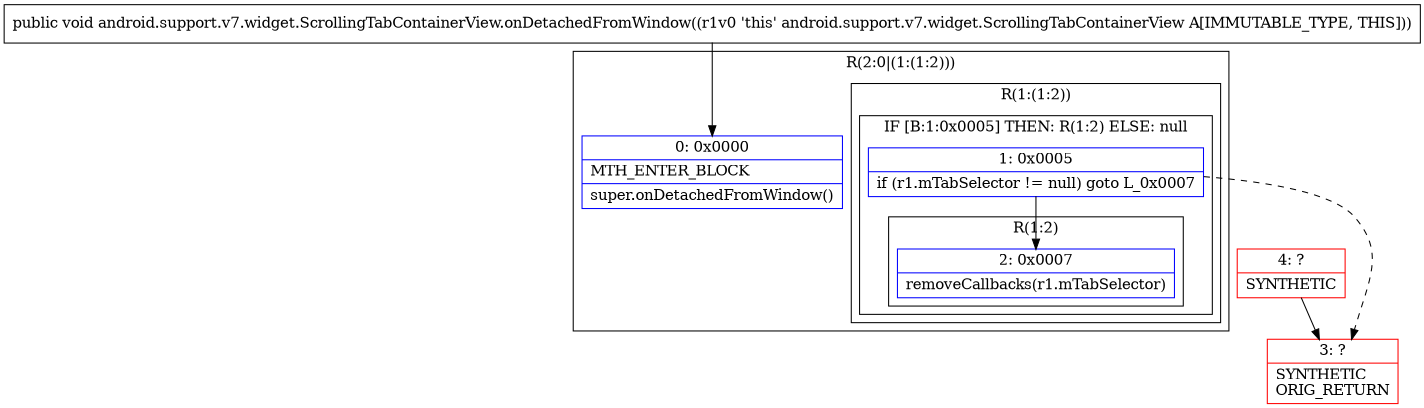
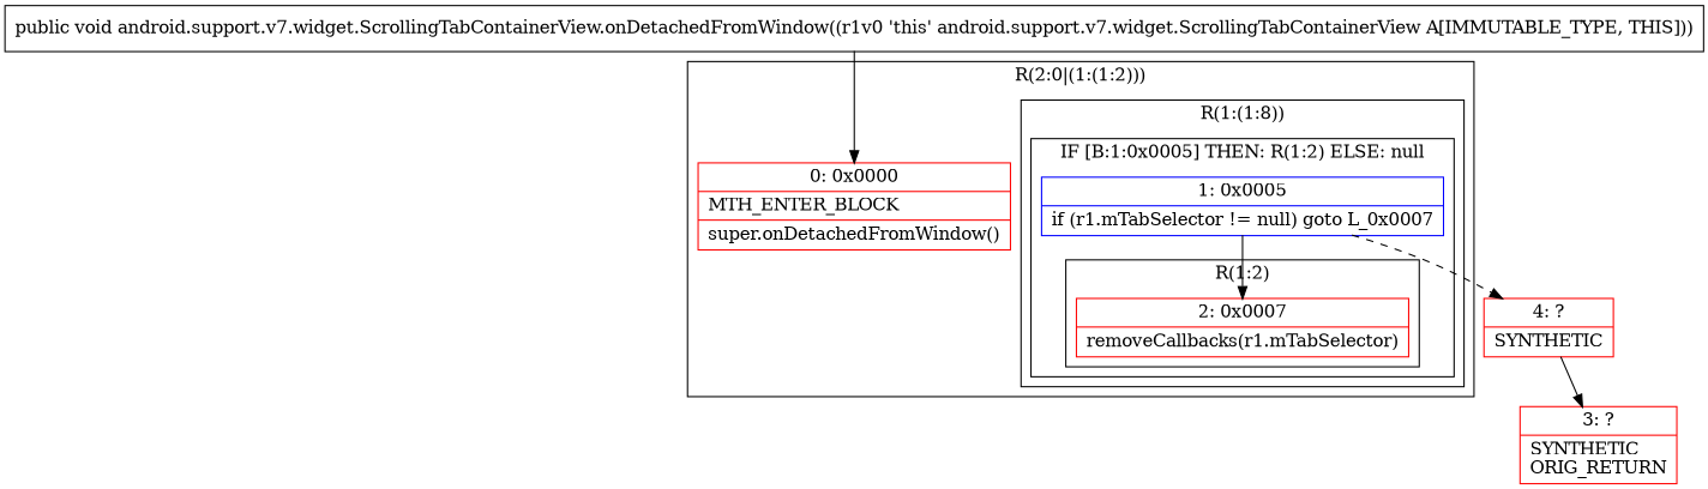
  digraph {
    node [color=blue shape=record]
-   n1 [label="{2\:\ 0x0007|removeCallbacks(r1.mTabSelector)\l}"]
+   n1 [color=red label="{2\:\ 0x0007|removeCallbacks(r1.mTabSelector)\l}"]
    n2 [label="{1\:\ 0x0005|if (r1.mTabSelector != null) goto L_0x0007\l}"]
-   n3 [label="{0\:\ 0x0000|MTH_ENTER_BLOCK\l|super.onDetachedFromWindow()\l}"]
+   n3 [color=red label="{0\:\ 0x0000|MTH_ENTER_BLOCK\l|super.onDetachedFromWindow()\l}"]
    n4 [color=red label="{4\:\ ?|SYNTHETIC\l}"]
    n5 [color=red label="{3\:\ ?|SYNTHETIC\lORIG_RETURN\l}"]
    n6 [label="{public void android.support.v7.widget.ScrollingTabContainerView.onDetachedFromWindow((r1v0 'this' android.support.v7.widget.ScrollingTabContainerView A[IMMUTABLE_TYPE, THIS])) }" color=""]
    subgraph cluster_1 {
      label="R(2:0|(1:(1:2)))"
      n3
      subgraph cluster_2 {
-       label="R(1:(1:2))"
+       label="R(1:(1:8))"
        subgraph cluster_3 {
          label="IF [B:1:0x0005] THEN: R(1:2) ELSE: null"
          n2
          subgraph cluster_4 {
            label="R(1:2)"
            n1
          }
        }
      }
    }
    n2 -> n1
-   n2 -> n5 [style=dashed]
+   n2 -> n4 [style=dashed]
    n4 -> n5
    n6 -> n3
  }
